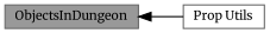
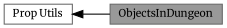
  digraph {
    rankdir=LR
    fontname=Merriweather
    node [fontname=Merriweather fontsize=10 shape=box style=filled]
    n1 [color=gray40 fillcolor=grey60 fontcolor=black height=0.2 label=ObjectsInDungeon width=0.4]
    n2 [color=grey40 fillcolor=white height=0.2 label="Prop Utils" width=0.4]
-   n1 -> n2 [dir=back fontname=Merriweather fontsize=10 labelfontname=Helvetica labelfontsize=10 shape=plaintext style=solid]
+   n2 -> n1 [dir=back fontname=Merriweather fontsize=10 labelfontname=Helvetica labelfontsize=10 shape=plaintext style=solid]
  }
